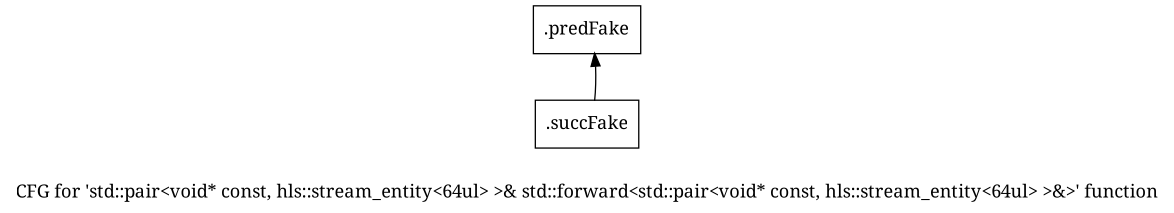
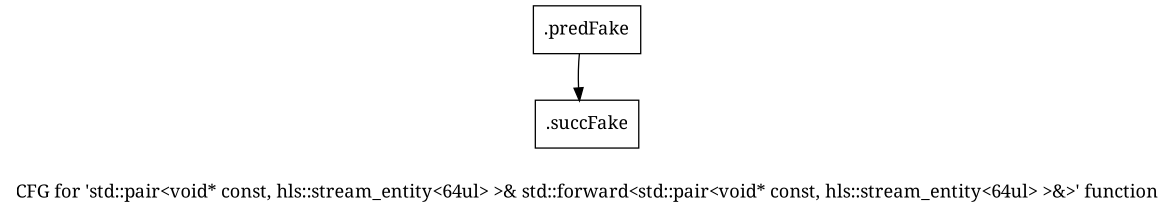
  digraph {
    label="CFG for 'std::pair\<void* const, hls::stream_entity\<64ul\> \>& std::forward\<std::pair\<void* const, hls::stream_entity\<64ul\> \>&\>' function"
    fontname="Noto Serif"
    node [shape=record fontname="Noto Serif"]
    n1 [label="{.predFake}"]
    n2 [filename="/mnt/xilinx/Vitis_HLS/2021.2/tps/lnx64/gcc-6.2.0/lib/gcc/x86_64-pc-linux-gnu/6.2.0/../../../../include/c++/6.2.0/bits/move.h" label="{.succFake}" linenumber=77]
-   n2 -> n1 [execusionnum=20 filename="/mnt/xilinx/Vitis_HLS/2021.2/tps/lnx64/gcc-6.2.0/lib/gcc/x86_64-pc-linux-gnu/6.2.0/../../../../include/c++/6.2.0/bits/move.h" fontname="Noto Serif"]
+   n1 -> n2 [execusionnum=20 filename="/mnt/xilinx/Vitis_HLS/2021.2/tps/lnx64/gcc-6.2.0/lib/gcc/x86_64-pc-linux-gnu/6.2.0/../../../../include/c++/6.2.0/bits/move.h" fontname="Noto Serif"]
  }
